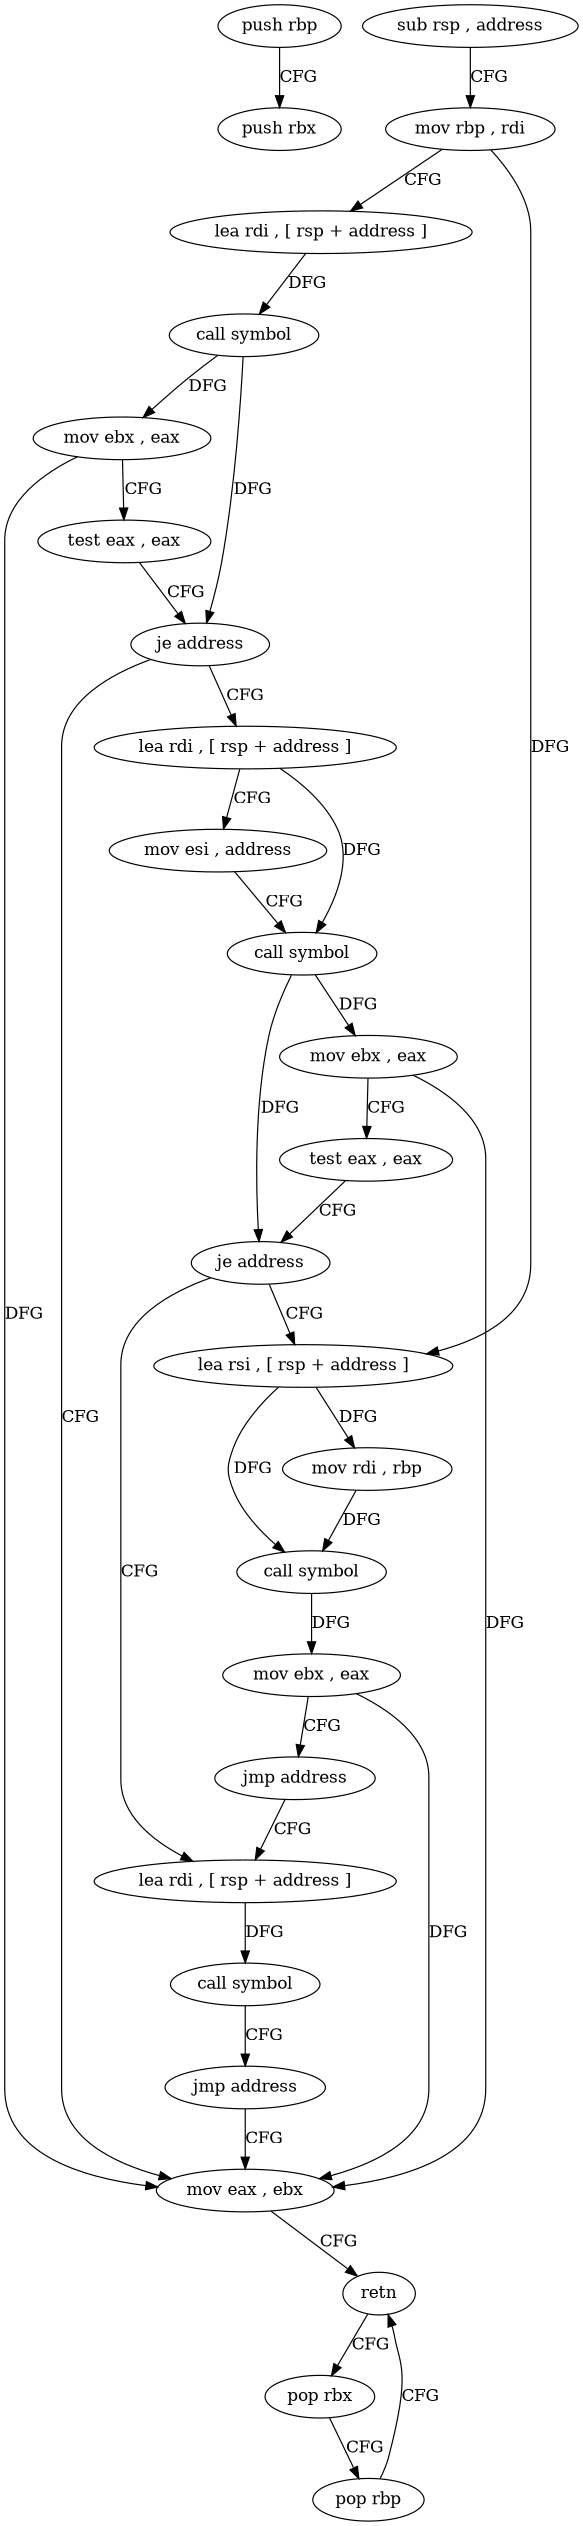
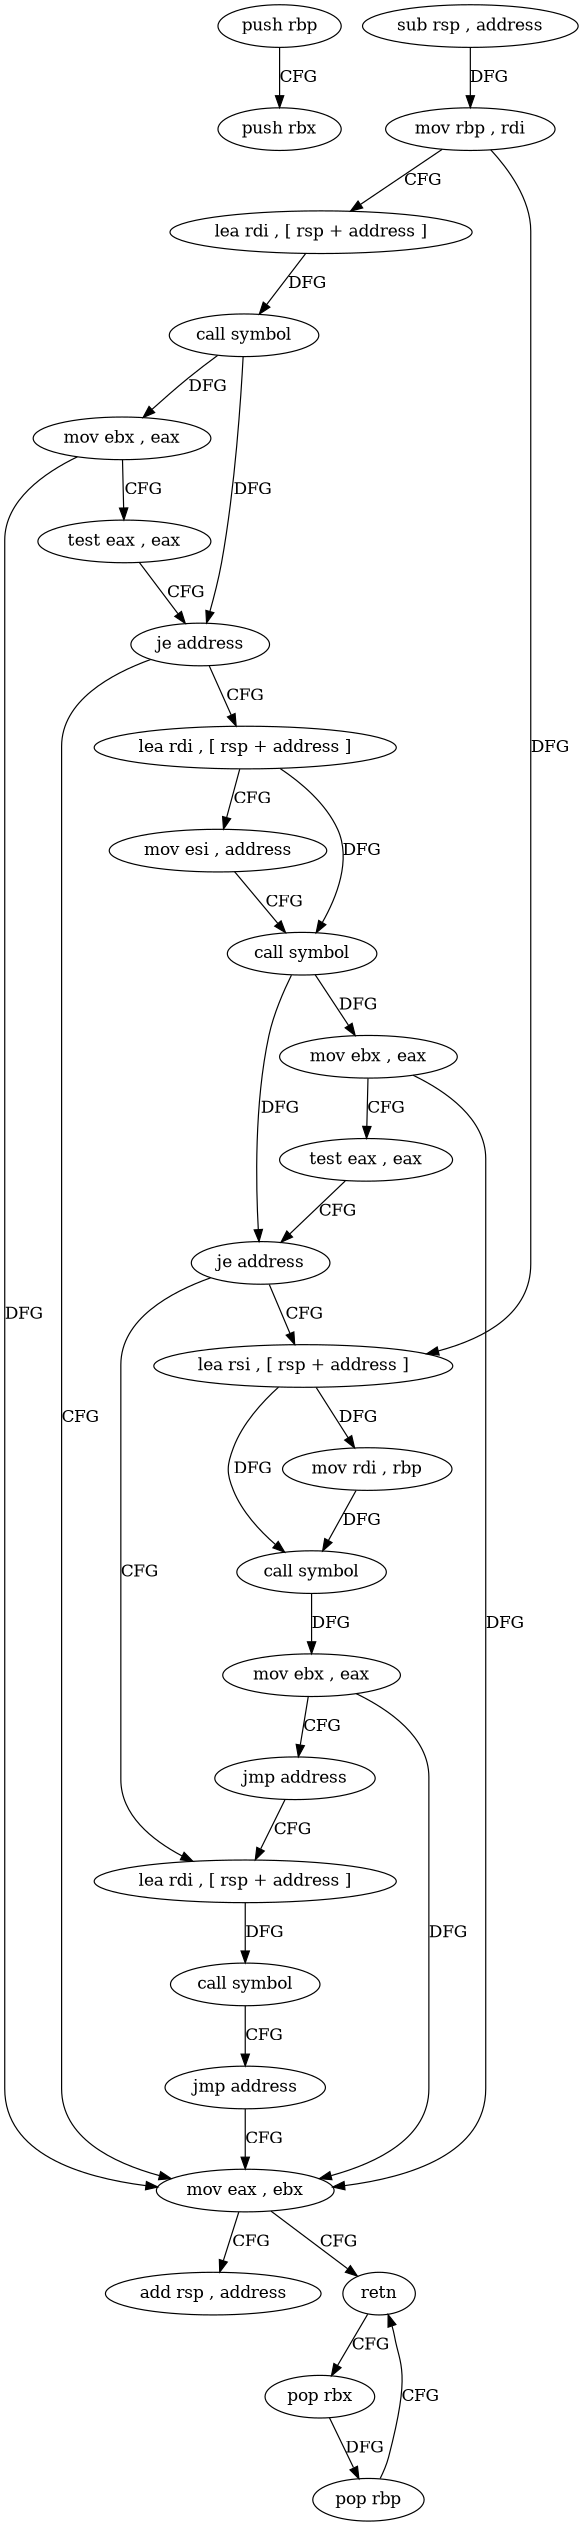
  digraph {
    n1 [label="push rbp"]
    n2 [label="push rbx"]
    n3 [label="sub rsp , address"]
    n4 [label="mov rbp , rdi"]
    n5 [label="lea rdi , [ rsp + address ]"]
    n6 [label="lea rsi , [ rsp + address ]"]
    n7 [label="call symbol"]
    n8 [label="mov rdi , rbp"]
    n9 [label="call symbol"]
    n10 [label="mov ebx , eax"]
    n11 [label="je address"]
    n12 [label="test eax , eax"]
    n13 [label="mov eax , ebx"]
    n14 [label="lea rdi , [ rsp + address ]"]
+   n15 [label="add rsp , address"]
    n16 [label=retn]
    n17 [label="mov esi , address"]
    n18 [label="call symbol"]
    n19 [label="mov ebx , eax"]
    n20 [label="je address"]
    n21 [label="pop rbx"]
    n22 [label="test eax , eax"]
    n23 [label="lea rdi , [ rsp + address ]"]
    n24 [label="call symbol"]
    n25 [label="mov ebx , eax"]
    n26 [label="jmp address"]
    n27 [label="pop rbp"]
    n28 [label="jmp address"]
    n1 -> n2 [label=CFG]
-   n3 -> n4 [label=CFG]
+   n3 -> n4 [label=DFG]
    n4 -> n5 [label=CFG]
    n4 -> n6 [label=DFG]
    n5 -> n7 [label=DFG]
    n6 -> n8 [label=DFG]
    n6 -> n9 [label=DFG]
    n7 -> n10 [label=DFG]
    n7 -> n11 [label=DFG]
    n8 -> n9 [label=DFG]
    n9 -> n25 [label=DFG]
    n10 -> n12 [label=CFG]
    n10 -> n13 [label=DFG]
    n11 -> n13 [label=CFG]
    n11 -> n14 [label=CFG]
    n12 -> n11 [label=CFG]
+   n13 -> n15 [label=CFG]
    n13 -> n16 [label=CFG]
    n14 -> n17 [label=CFG]
    n14 -> n18 [label=DFG]
    n16 -> n21 [label=CFG]
    n17 -> n18 [label=CFG]
    n18 -> n19 [label=DFG]
    n18 -> n20 [label=DFG]
    n19 -> n13 [label=DFG]
    n19 -> n22 [label=CFG]
    n20 -> n6 [label=CFG]
    n20 -> n23 [label=CFG]
-   n21 -> n27 [label=CFG]
+   n21 -> n27 [label=DFG]
    n22 -> n20 [label=CFG]
    n23 -> n24 [label=DFG]
    n24 -> n26 [label=CFG]
    n25 -> n13 [label=DFG]
    n25 -> n28 [label=CFG]
    n26 -> n13 [label=CFG]
    n27 -> n16 [label=CFG]
    n28 -> n23 [label=CFG]
  }
